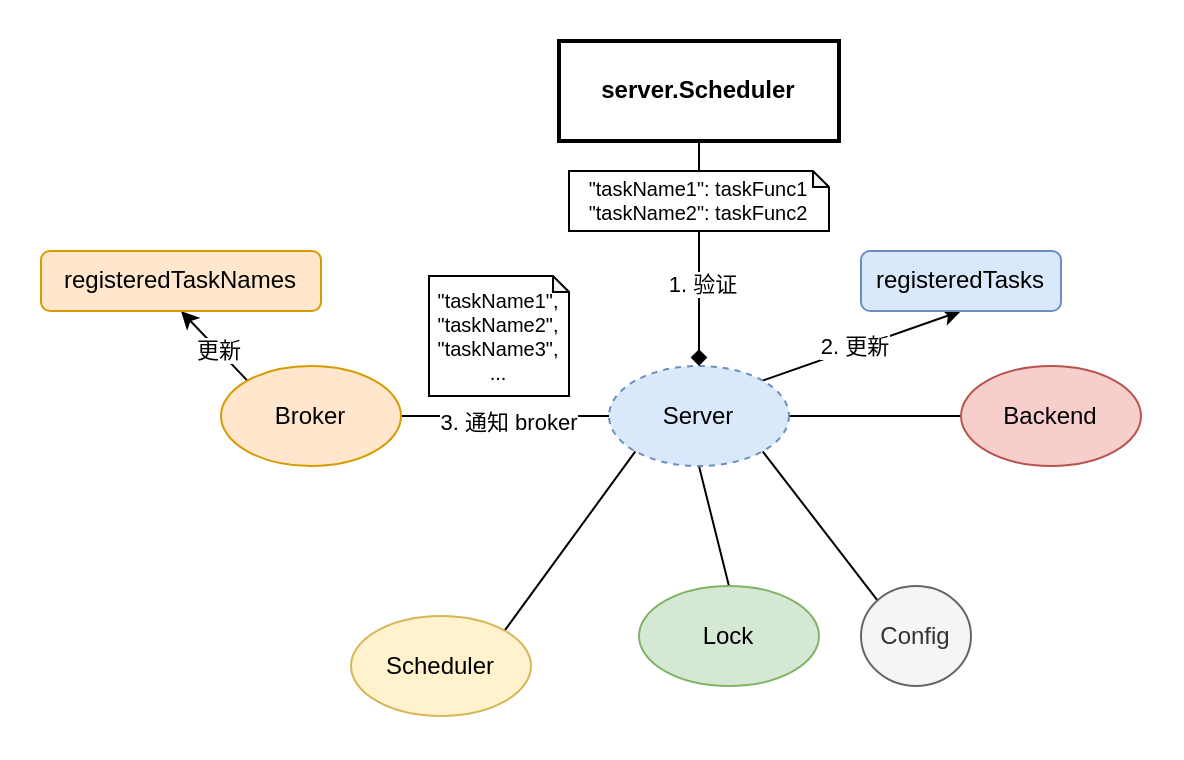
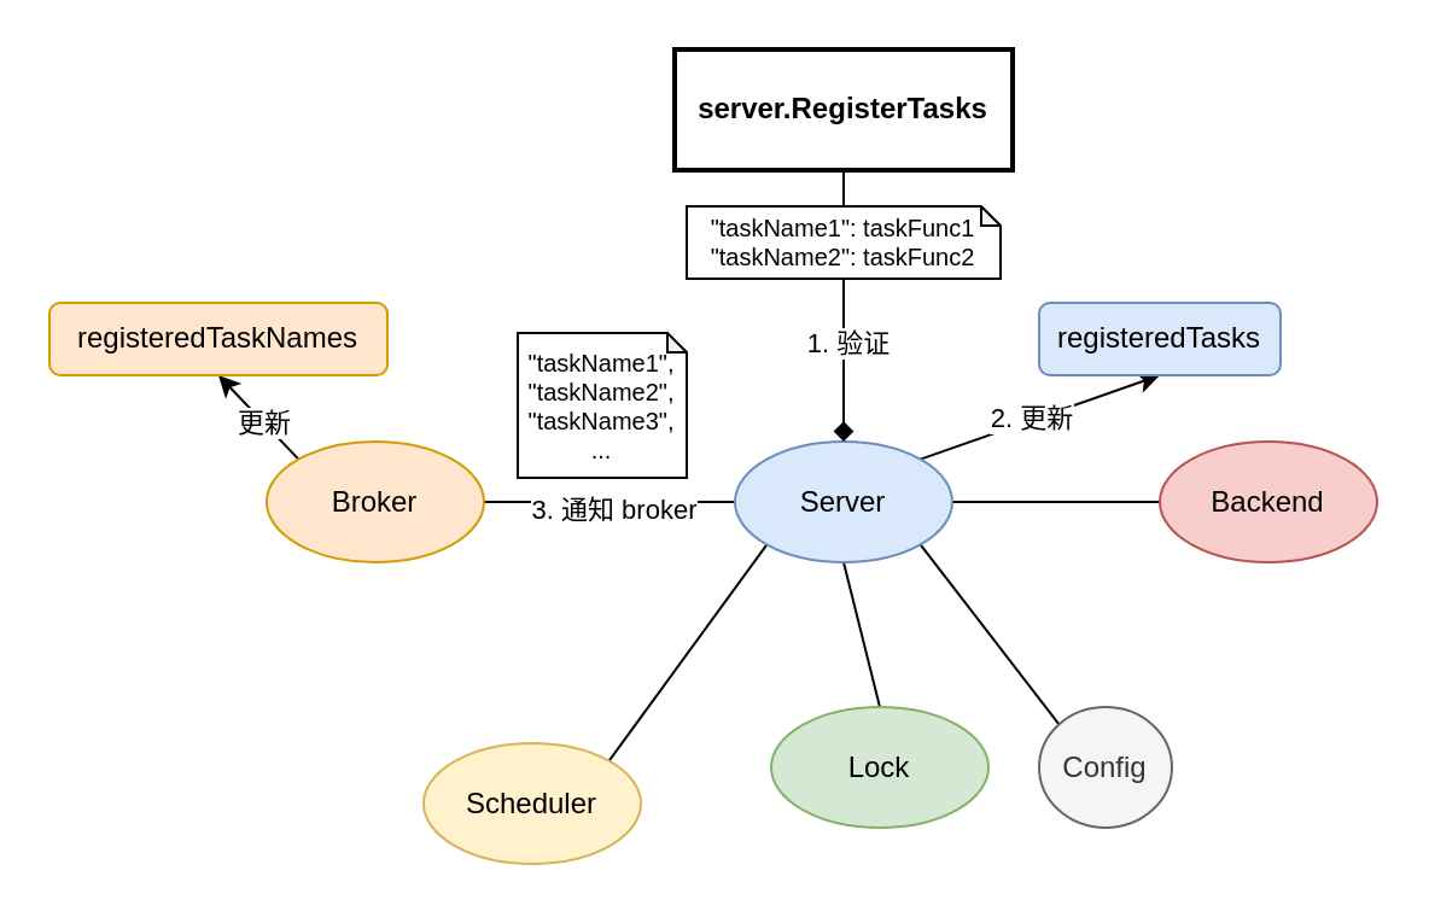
  <mxCell id="0" />
  <mxCell id="1" parent="0" />
  <mxCell id="2" style="rounded=0;orthogonalLoop=1;jettySize=auto;html=1;exitX=0;exitY=0.5;exitDx=0;exitDy=0;entryX=1;entryY=0.5;entryDx=0;entryDy=0;endArrow=none;startFill=0;endFill=1;" edge="1" parent="1" source="10" target="13"><mxGeometry relative="1" as="geometry" /></mxCell>
  <mxCell id="3" value="&lt;span style=&quot;&quot;&gt;3. 通知 broker&lt;/span&gt;" style="edgeLabel;html=1;align=center;verticalAlign=middle;resizable=0;points=[];labelBackgroundColor=default;" vertex="1" connectable="0" parent="2"><mxGeometry x="-0.018" y="3" relative="1" as="geometry"><mxPoint as="offset" /></mxGeometry></mxCell>
  <mxCell id="4" style="rounded=0;orthogonalLoop=1;jettySize=auto;html=1;entryX=0;entryY=0.5;entryDx=0;entryDy=0;endArrow=none;startFill=0;exitX=1;exitY=0.5;exitDx=0;exitDy=0;" edge="1" parent="1" source="10" target="14"><mxGeometry relative="1" as="geometry" /></mxCell>
  <mxCell id="5" style="rounded=0;orthogonalLoop=1;jettySize=auto;html=1;exitX=1;exitY=1;exitDx=0;exitDy=0;entryX=0;entryY=0;entryDx=0;entryDy=0;endArrow=none;startFill=0;" edge="1" parent="1" source="10" target="15"><mxGeometry relative="1" as="geometry" /></mxCell>
  <mxCell id="6" style="rounded=0;orthogonalLoop=1;jettySize=auto;html=1;entryX=1;entryY=0;entryDx=0;entryDy=0;endArrow=none;startFill=0;exitX=0;exitY=1;exitDx=0;exitDy=0;" edge="1" parent="1" source="10" target="17"><mxGeometry relative="1" as="geometry" /></mxCell>
  <mxCell id="7" style="rounded=0;orthogonalLoop=1;jettySize=auto;html=1;entryX=0.5;entryY=0;entryDx=0;entryDy=0;endArrow=none;startFill=0;exitX=0.5;exitY=1;exitDx=0;exitDy=0;" edge="1" parent="1" source="10" target="16"><mxGeometry relative="1" as="geometry" /></mxCell>
  <mxCell id="8" style="rounded=0;orthogonalLoop=1;jettySize=auto;html=1;exitX=1;exitY=0;exitDx=0;exitDy=0;entryX=0.5;entryY=1;entryDx=0;entryDy=0;" edge="1" parent="1" source="10" target="22"><mxGeometry relative="1" as="geometry" /></mxCell>
  <mxCell id="9" value="2. 更新" style="edgeLabel;html=1;align=center;verticalAlign=middle;resizable=0;points=[];" vertex="1" connectable="0" parent="8"><mxGeometry x="-0.066" y="1" relative="1" as="geometry"><mxPoint as="offset" /></mxGeometry></mxCell>
- <mxCell id="10" value="Server" style="ellipse;whiteSpace=wrap;html=1;fillColor=#dae8fc;strokeColor=#6c8ebf;dashed=1;" vertex="1" parent="1"><mxGeometry x="304" y="182.5" width="90" height="50" as="geometry" /></mxCell>
+ <mxCell id="10" value="Server" style="ellipse;whiteSpace=wrap;html=1;fillColor=#dae8fc;strokeColor=#6c8ebf;" vertex="1" parent="1"><mxGeometry x="304" y="182.5" width="90" height="50" as="geometry" /></mxCell>
  <mxCell id="11" style="rounded=0;orthogonalLoop=1;jettySize=auto;html=1;exitX=0;exitY=0;exitDx=0;exitDy=0;entryX=0.5;entryY=1;entryDx=0;entryDy=0;" edge="1" parent="1" source="13" target="24"><mxGeometry relative="1" as="geometry" /></mxCell>
  <mxCell id="12" value="更新" style="edgeLabel;html=1;align=center;verticalAlign=middle;resizable=0;points=[];" vertex="1" connectable="0" parent="11"><mxGeometry x="-0.137" relative="1" as="geometry"><mxPoint as="offset" /></mxGeometry></mxCell>
  <mxCell id="13" value="Broker" style="ellipse;whiteSpace=wrap;html=1;fillColor=#ffe6cc;strokeColor=#d79b00;" vertex="1" parent="1"><mxGeometry x="110" y="182.5" width="90" height="50" as="geometry" /></mxCell>
  <mxCell id="14" value="Backend" style="ellipse;whiteSpace=wrap;html=1;fillColor=#f8cecc;strokeColor=#b85450;" vertex="1" parent="1"><mxGeometry x="480" y="182.5" width="90" height="50" as="geometry" /></mxCell>
  <mxCell id="15" value="Config" style="ellipse;whiteSpace=wrap;html=1;fillColor=#f5f5f5;strokeColor=#666666;fontColor=#333333;" vertex="1" parent="1"><mxGeometry x="430" y="292.5" width="55" height="50" as="geometry" /></mxCell>
  <mxCell id="16" value="Lock" style="ellipse;whiteSpace=wrap;html=1;fillColor=#d5e8d4;strokeColor=#82b366;" vertex="1" parent="1"><mxGeometry x="319" y="292.5" width="90" height="50" as="geometry" /></mxCell>
  <mxCell id="17" value="Scheduler" style="ellipse;whiteSpace=wrap;html=1;fillColor=#fff2cc;strokeColor=#d6b656;" vertex="1" parent="1"><mxGeometry x="175" y="307.5" width="90" height="50" as="geometry" /></mxCell>
  <mxCell id="18" style="edgeStyle=orthogonalEdgeStyle;rounded=0;orthogonalLoop=1;jettySize=auto;html=1;entryX=0.5;entryY=0;entryDx=0;entryDy=0;endArrow=diamond;" edge="1" parent="1" source="20" target="10"><mxGeometry relative="1" as="geometry" /></mxCell>
  <mxCell id="19" value="1. 验证" style="edgeLabel;html=1;align=center;verticalAlign=middle;resizable=0;points=[];" vertex="1" connectable="0" parent="18"><mxGeometry x="0.265" y="1" relative="1" as="geometry"><mxPoint as="offset" /></mxGeometry></mxCell>
- <mxCell id="20" value="server.Scheduler" style="rounded=0;whiteSpace=wrap;html=1;fontStyle=1;strokeWidth=2;" vertex="1" parent="1"><mxGeometry x="279" y="20" width="140" height="50" as="geometry" /></mxCell>
+ <mxCell id="20" value="server.RegisterTasks" style="rounded=0;whiteSpace=wrap;html=1;fontStyle=1;strokeWidth=2;" vertex="1" parent="1"><mxGeometry x="279" y="20" width="140" height="50" as="geometry" /></mxCell>
  <mxCell id="21" value="&quot;taskName1&quot;: taskFunc1&lt;div&gt;&quot;taskName2&quot;: taskFunc2&lt;/div&gt;" style="shape=note;whiteSpace=wrap;html=1;backgroundOutline=1;darkOpacity=0.05;size=8;fontSize=10;" vertex="1" parent="1"><mxGeometry x="284" y="85" width="130" height="30" as="geometry" /></mxCell>
  <mxCell id="22" value="registeredTasks" style="rounded=1;whiteSpace=wrap;html=1;fillColor=#dae8fc;strokeColor=#6c8ebf;" vertex="1" parent="1"><mxGeometry x="430" y="125" width="100" height="30" as="geometry" /></mxCell>
  <mxCell id="23" value="&quot;taskName1&quot;,&lt;div&gt;&lt;span style=&quot;background-color: transparent; color: light-dark(rgb(0, 0, 0), rgb(255, 255, 255));&quot;&gt;&quot;taskName2&quot;,&lt;/span&gt;&lt;/div&gt;&lt;div&gt;&lt;span style=&quot;background-color: transparent; color: light-dark(rgb(0, 0, 0), rgb(255, 255, 255));&quot;&gt;&quot;taskName3&quot;,&lt;/span&gt;&lt;/div&gt;&lt;div&gt;&lt;span style=&quot;background-color: transparent; color: light-dark(rgb(0, 0, 0), rgb(255, 255, 255));&quot;&gt;...&lt;/span&gt;&lt;/div&gt;" style="shape=note;whiteSpace=wrap;html=1;backgroundOutline=1;darkOpacity=0.05;size=8;fontSize=10;" vertex="1" parent="1"><mxGeometry x="214" y="137.5" width="70" height="60" as="geometry" /></mxCell>
  <mxCell id="24" value="registeredTaskNames" style="rounded=1;whiteSpace=wrap;html=1;fillColor=#ffe6cc;strokeColor=#d79b00;" vertex="1" parent="1"><mxGeometry x="20" y="125" width="140" height="30" as="geometry" /></mxCell>
